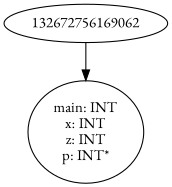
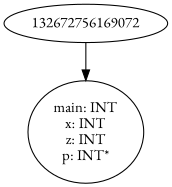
  digraph {
    fontname="EB Garamond"
    node [fontname="EB Garamond"]
    n1 [label="main: INT\nx: INT\nz: INT\np: INT*"]
-   132672756169072 [label=132672756169062]
+   132672756169072
    132672756169072 -> n1 [fontname="EB Garamond"]
  }
